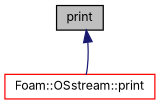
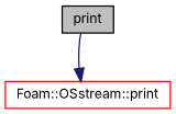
  digraph {
    rankdir=TB
    fontname=Inter
    node [fontname=Inter fontsize=10 shape=record]
    n1 [color=black fillcolor=grey75 fontcolor=black height=0.2 label=print style=filled width=0.4]
    n2 [color=red height=0.2 label="Foam::OSstream::print" width=0.4]
-   n2 -> n1 [color=midnightblue fontname=Inter fontsize=10 labelfontname=Helvetica labelfontsize=10 style=solid]
+   n1 -> n2 [color=midnightblue fontname=Inter fontsize=10 labelfontname=Helvetica labelfontsize=10 style=solid]
  }
